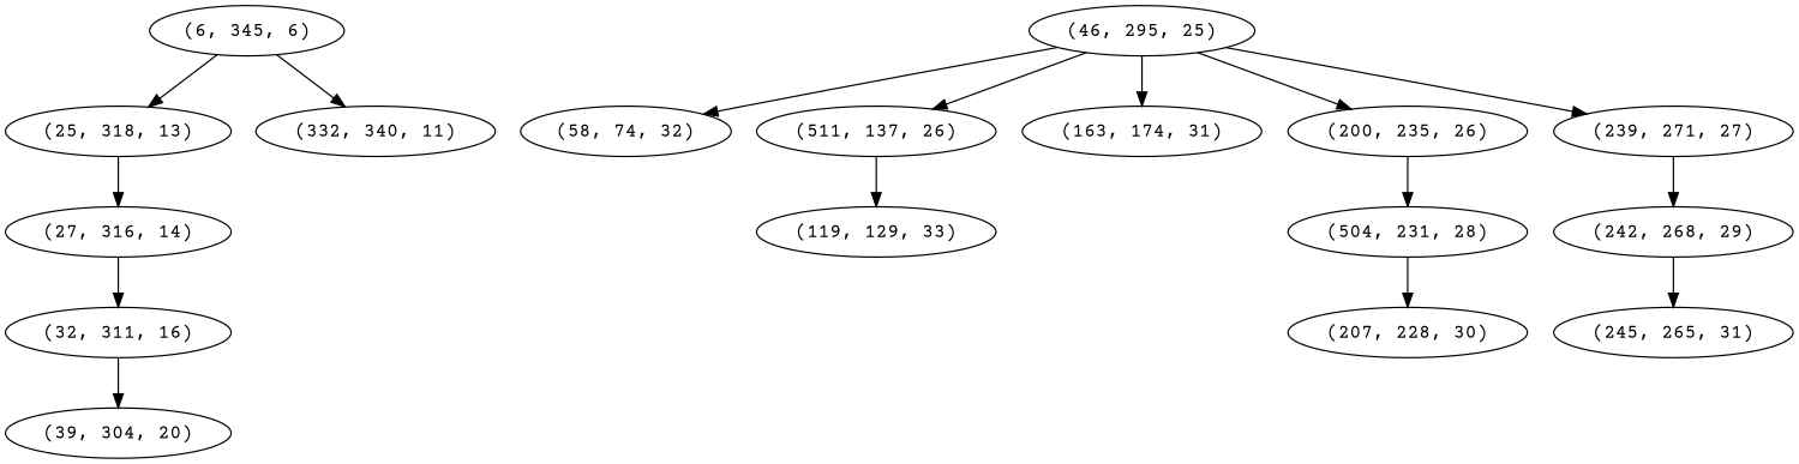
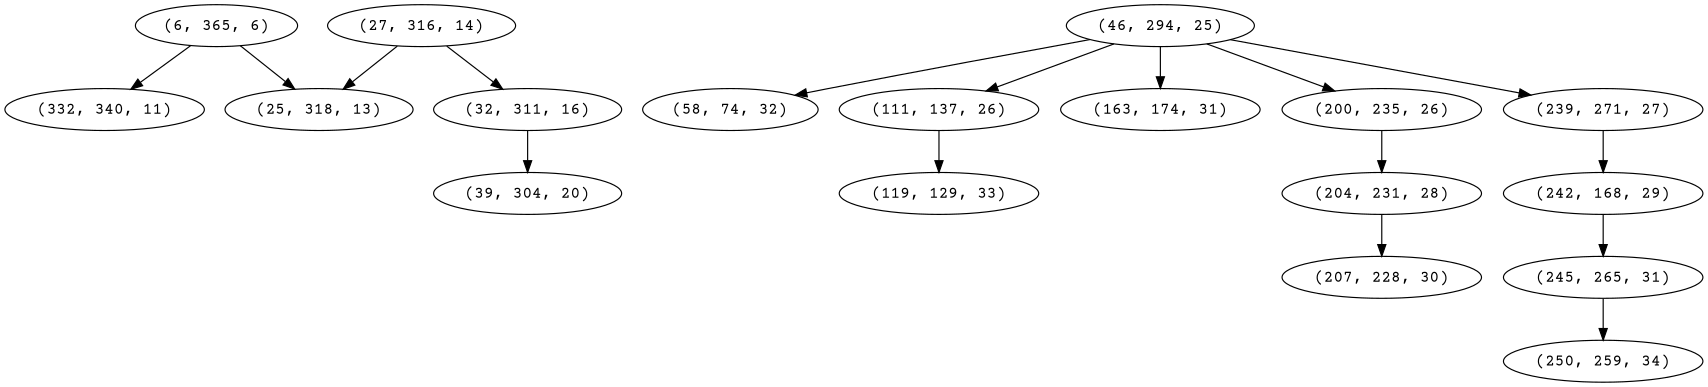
  digraph {
    fontname="Courier Prime"
    node [fontname="Courier Prime"]
    edge [fontname="Courier Prime"]
-   "(6, 345, 6)"
+   "(6, 345, 6)" [label="(6, 365, 6)"]
    "(25, 318, 13)"
    "(332, 340, 11)"
    "(27, 316, 14)"
    "(32, 311, 16)"
    "(39, 304, 20)"
-   "(46, 294, 25)" [label="(46, 295, 25)"]
+   "(46, 294, 25)"
    "(58, 74, 32)"
-   "(111, 137, 26)" [label="(511, 137, 26)"]
+   "(111, 137, 26)"
    "(163, 174, 31)"
    "(200, 235, 26)"
    "(239, 271, 27)"
    "(119, 129, 33)"
-   "(204, 231, 28)" [label="(504, 231, 28)"]
-   "(242, 268, 29)"
+   "(204, 231, 28)"
+   "(242, 268, 29)" [label="(242, 168, 29)"]
    "(207, 228, 30)"
    "(245, 265, 31)"
+   "(250, 259, 34)"
    "(6, 345, 6)" -> "(25, 318, 13)"
    "(6, 345, 6)" -> "(332, 340, 11)"
-   "(25, 318, 13)" -> "(27, 316, 14)"
+   "(27, 316, 14)" -> "(25, 318, 13)"
    "(27, 316, 14)" -> "(32, 311, 16)"
    "(32, 311, 16)" -> "(39, 304, 20)"
    "(46, 294, 25)" -> "(58, 74, 32)"
    "(46, 294, 25)" -> "(111, 137, 26)"
    "(46, 294, 25)" -> "(163, 174, 31)"
    "(46, 294, 25)" -> "(200, 235, 26)"
    "(46, 294, 25)" -> "(239, 271, 27)"
    "(111, 137, 26)" -> "(119, 129, 33)"
    "(200, 235, 26)" -> "(204, 231, 28)"
    "(239, 271, 27)" -> "(242, 268, 29)"
    "(204, 231, 28)" -> "(207, 228, 30)"
    "(242, 268, 29)" -> "(245, 265, 31)"
+   "(245, 265, 31)" -> "(250, 259, 34)"
  }
